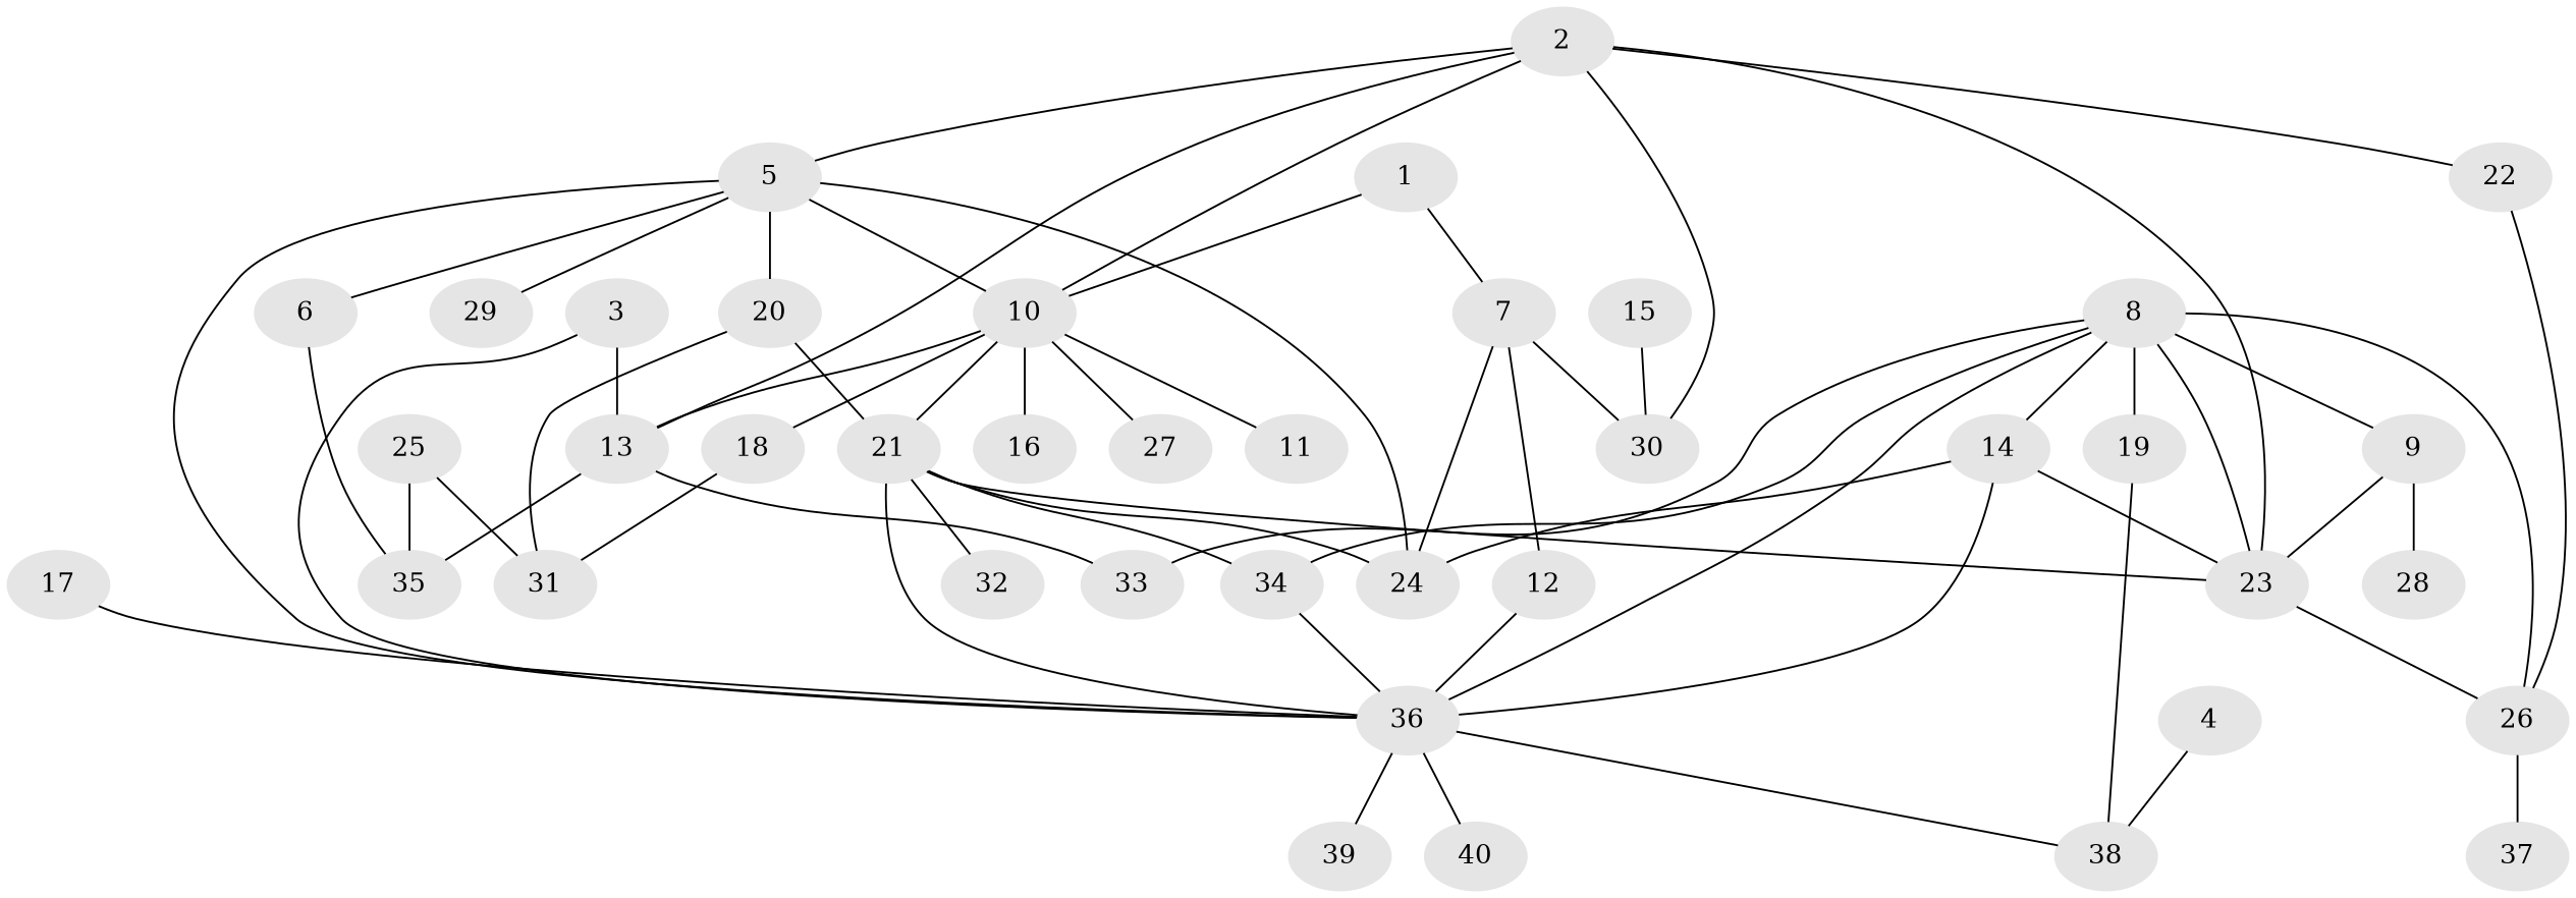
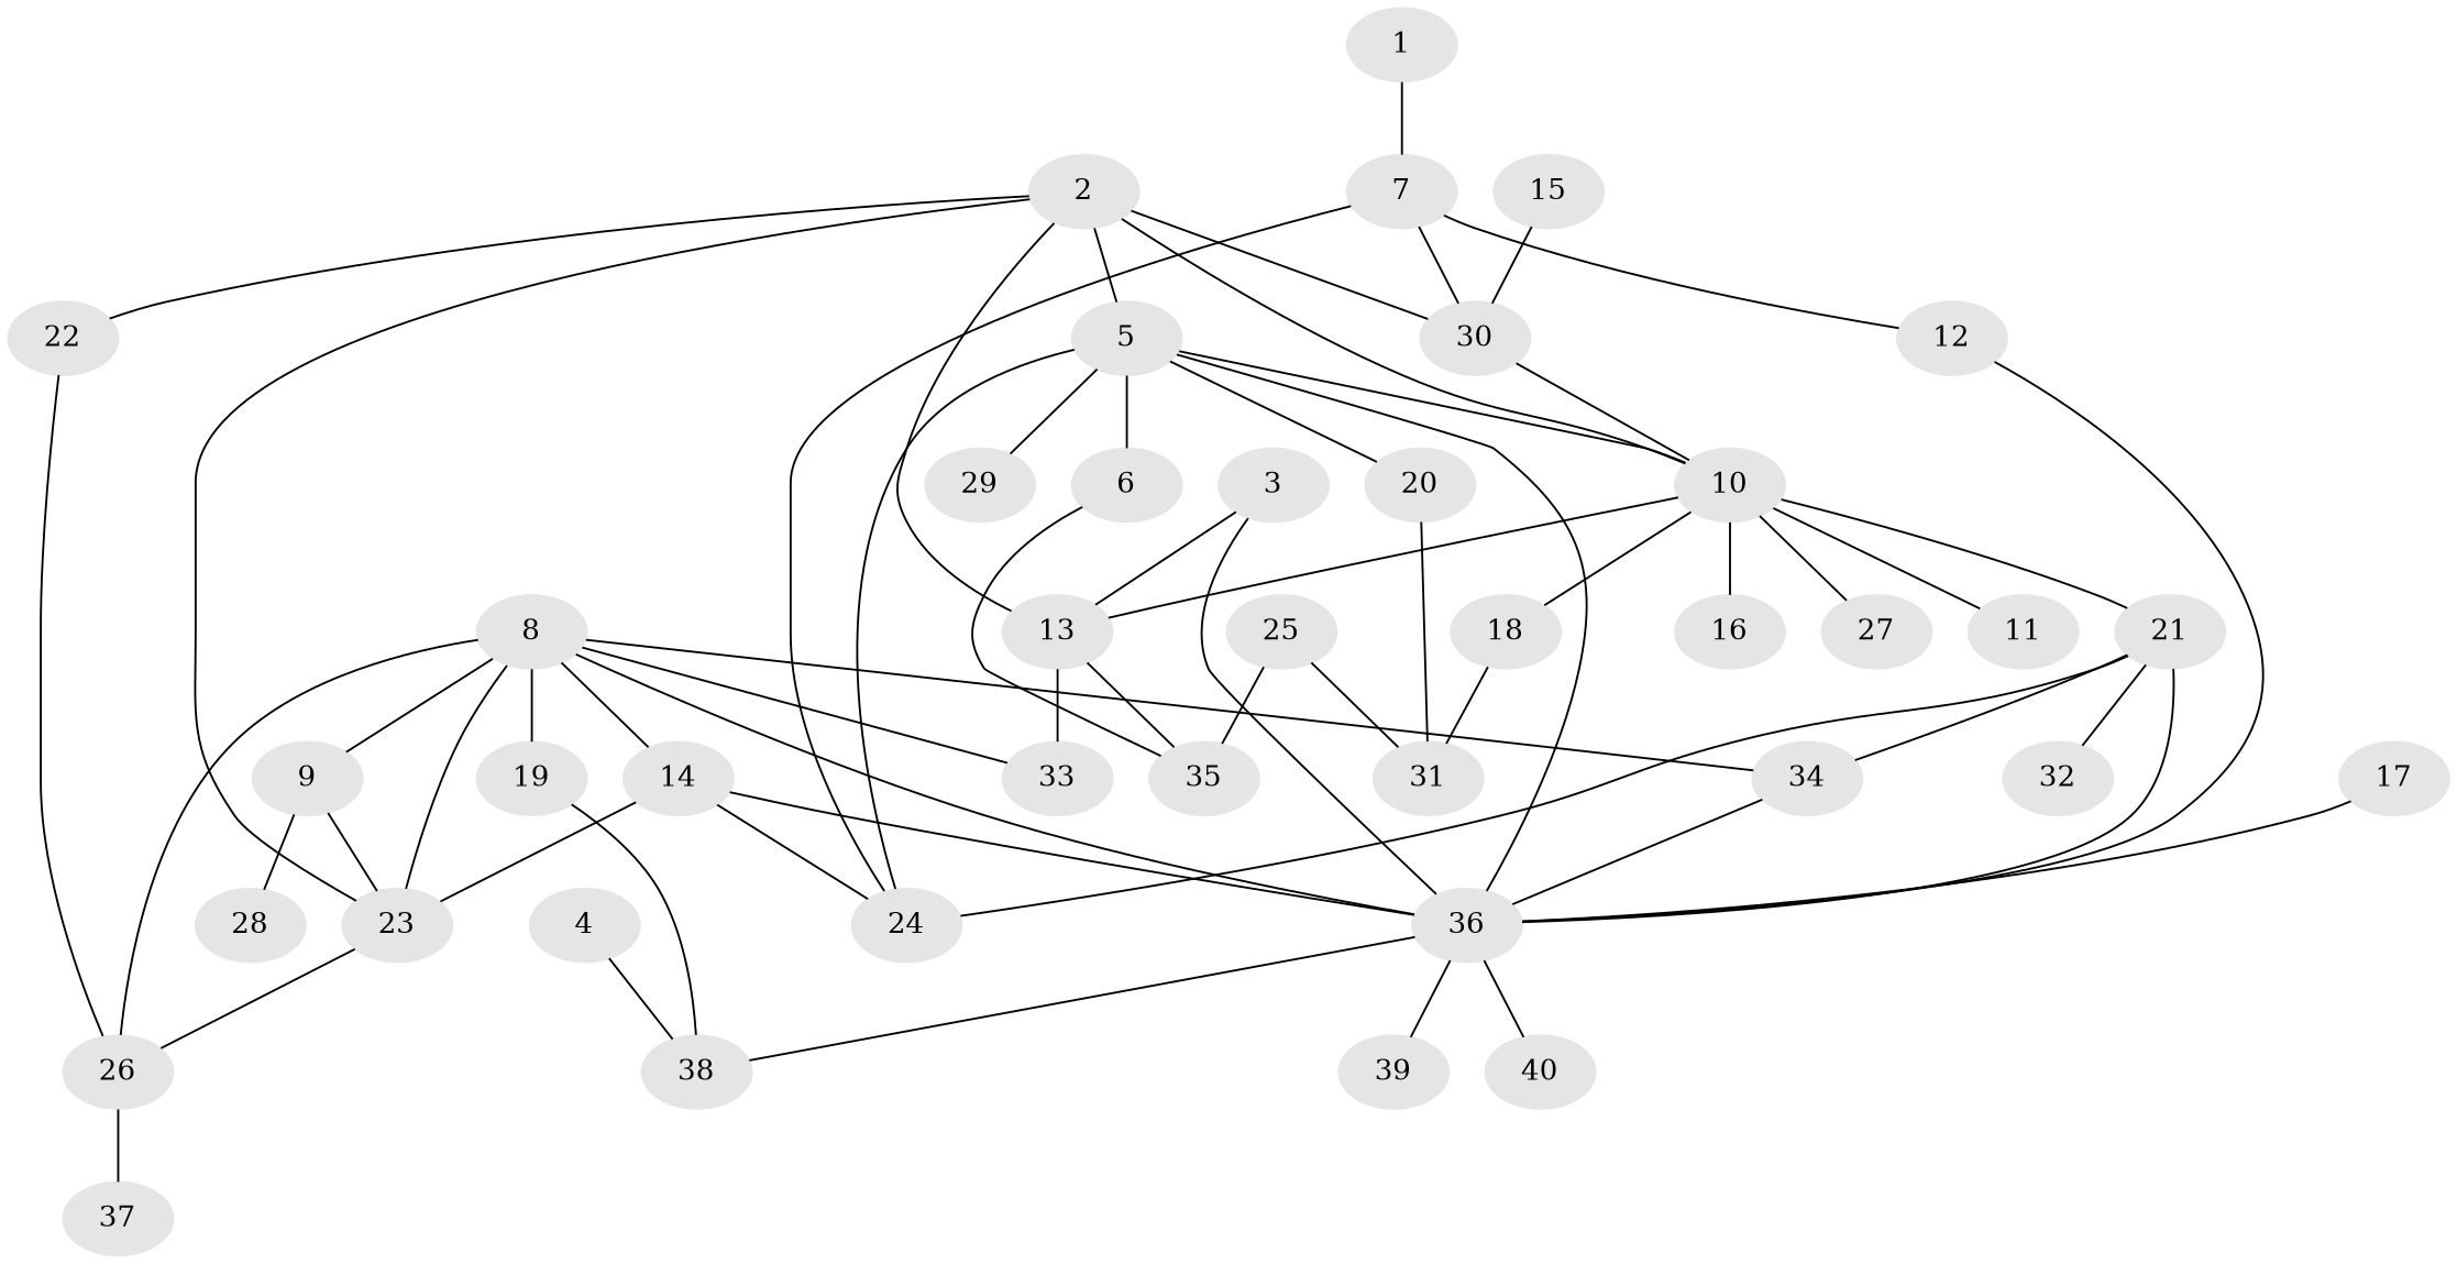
  graph {
    node [color=gray90 style=filled]
    edge [weight=1.0]
    1
    7
    10
    24
    12
    30
    13
    11
    16
    18
    21
    27
    2
    5
    22
    23
    36
    6
    20
    29
    35
    33
    26
    3
    38
    39
    40
    4
    31
    8
    9
    14
    19
    34
    28
    37
    32
    15
    17
    25
    1 -- 7
-   1 -- 10
+   30 -- 10
    7 -- 24
    7 -- 12
    7 -- 30
    10 -- 13
    10 -- 11
    10 -- 16
    10 -- 18
    10 -- 21
    10 -- 27
    12 -- 36
    13 -- 35
    13 -- 33
    18 -- 31
    21 -- 24
-   21 -- 23
    21 -- 36
    21 -- 34
    21 -- 32
    2 -- 10
    2 -- 30
    2 -- 13
    2 -- 5
    2 -- 22
    2 -- 23
    5 -- 10
    5 -- 24
    5 -- 36
    5 -- 6
    5 -- 20
    5 -- 29
    22 -- 26
    23 -- 26
    36 -- 38
    36 -- 39
    36 -- 40
    6 -- 35
-   20 -- 21
    20 -- 31
    26 -- 37
    3 -- 13
    3 -- 36
    4 -- 38
    8 -- 23
    8 -- 36 [weight=2.0]
    8 -- 33
    8 -- 26
    8 -- 9 [weight=2.0]
    8 -- 14
    8 -- 19 [weight=2.0]
    8 -- 34
    9 -- 23
    9 -- 28
    14 -- 24
    14 -- 23
    14 -- 36
    19 -- 38
    34 -- 36
    15 -- 30
    17 -- 36
    25 -- 35
    25 -- 31
  }
